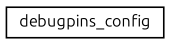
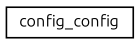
  digraph {
    rankdir=LR
    fontname=Ubuntu
-   n1 [color=black fillcolor=white fontname=Ubuntu fontsize=10 height=0.2 label=debugpins_config shape=record style=filled width=0.4]
+   n1 [color=black fillcolor=white fontname=Ubuntu fontsize=10 height=0.2 label=config_config shape=record style=filled width=0.4]
  }
